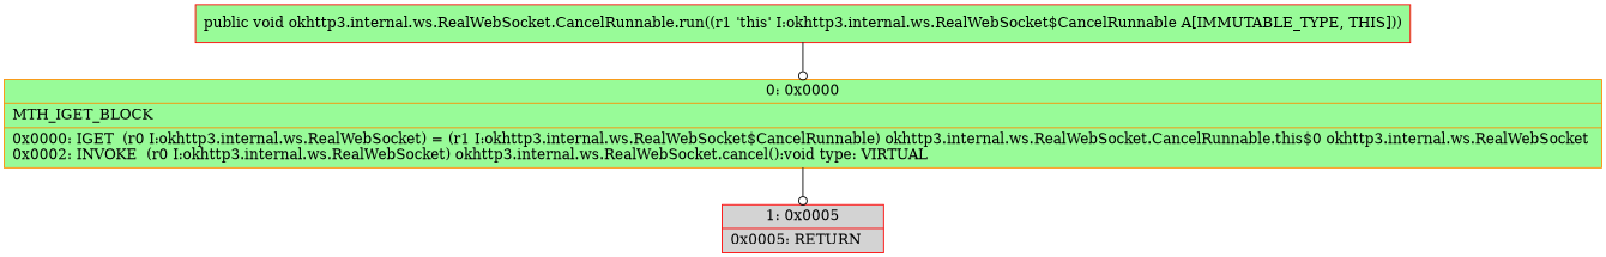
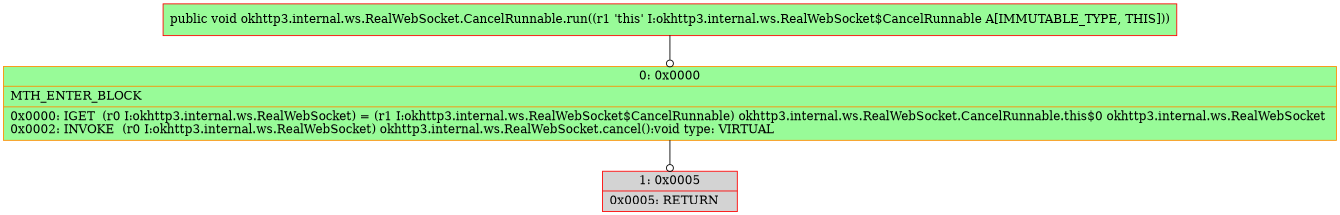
  digraph {
    node [shape=record style=filled fillcolor=palegreen color=red]
    edge [arrowhead=odot]
-   n1 [label="{0\:\ 0x0000|MTH_IGET_BLOCK\l|0x0000: IGET  (r0 I:okhttp3.internal.ws.RealWebSocket) = (r1 I:okhttp3.internal.ws.RealWebSocket$CancelRunnable) okhttp3.internal.ws.RealWebSocket.CancelRunnable.this$0 okhttp3.internal.ws.RealWebSocket \l0x0002: INVOKE  (r0 I:okhttp3.internal.ws.RealWebSocket) okhttp3.internal.ws.RealWebSocket.cancel():void type: VIRTUAL \l}" color=darkorange]
+   n1 [label="{0\:\ 0x0000|MTH_ENTER_BLOCK\l|0x0000: IGET  (r0 I:okhttp3.internal.ws.RealWebSocket) = (r1 I:okhttp3.internal.ws.RealWebSocket$CancelRunnable) okhttp3.internal.ws.RealWebSocket.CancelRunnable.this$0 okhttp3.internal.ws.RealWebSocket \l0x0002: INVOKE  (r0 I:okhttp3.internal.ws.RealWebSocket) okhttp3.internal.ws.RealWebSocket.cancel():void type: VIRTUAL \l}" color=darkorange]
    n2 [label="{1\:\ 0x0005|0x0005: RETURN   \l}" fillcolor=lightgrey]
    n3 [label="{public void okhttp3.internal.ws.RealWebSocket.CancelRunnable.run((r1 'this' I:okhttp3.internal.ws.RealWebSocket$CancelRunnable A[IMMUTABLE_TYPE, THIS])) }"]
    n1 -> n2
    n3 -> n1
  }
